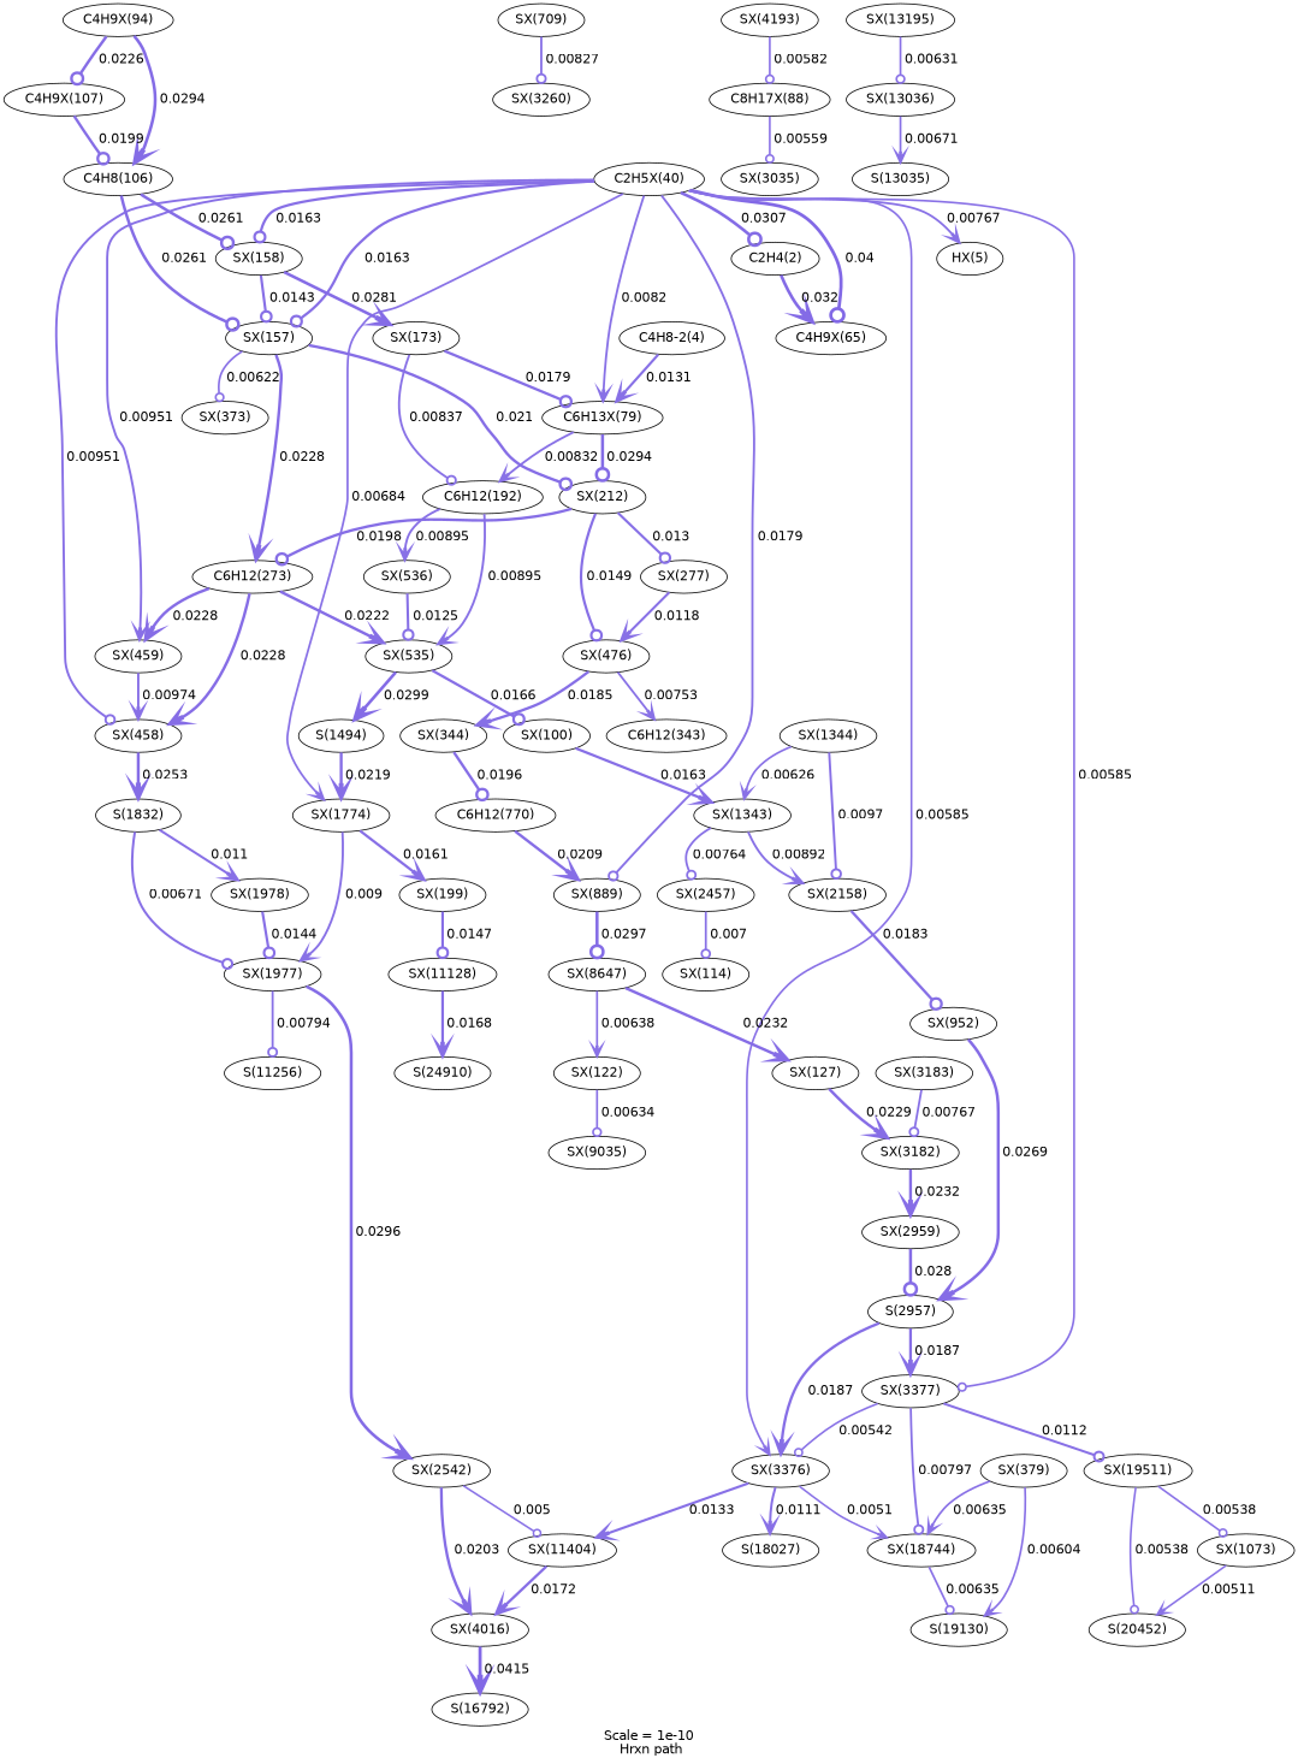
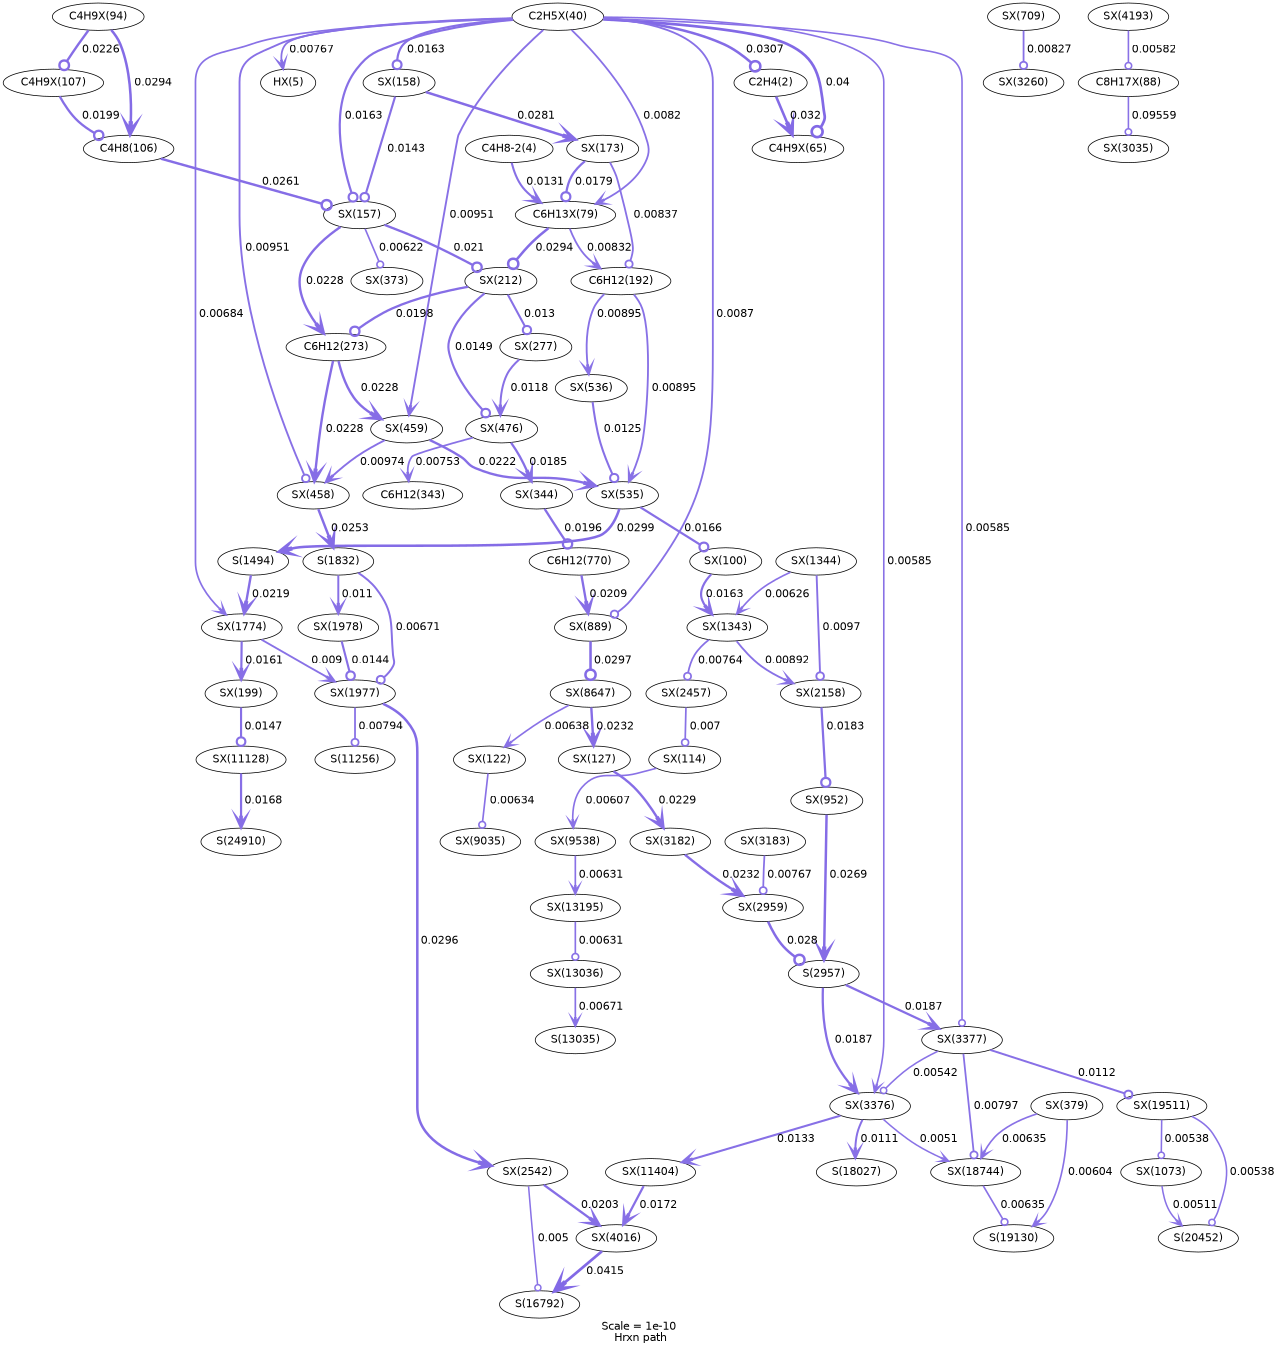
  digraph {
    fontname=Helvetica
    label="Scale = 1e-10\l Hrxn path"
    node [fontname=Helvetica]
    edge [arrowhead=vee arrowsize=1.09 color="0.7, 0.506, 0.9" fontname=Helvetica style="setlinewidth(2.18)"]
    n1 [label="C2H5X(40)"]
    n2 [label="C2H4(2)"]
    n3 [label="C4H9X(65)"]
    n4 [label="HX(5)"]
    n5 [label="SX(158)"]
    n6 [label="C6H13X(79)"]
    n7 [label="SX(157)"]
    n8 [label="SX(459)"]
    n9 [label="SX(458)"]
    n10 [label="SX(889)"]
    n11 [label="SX(1774)"]
    n12 [label="SX(3376)"]
    n13 [label="SX(3377)"]
    n14 [label="SX(173)"]
    n15 [label="C6H12(192)"]
    n16 [label="SX(212)"]
    n17 [label="C6H12(273)"]
    n18 [label="SX(373)"]
    n19 [label="SX(535)"]
    n20 [label="S(1832)"]
    n21 [label="SX(8647)"]
    n22 [label="SX(1977)"]
    n23 [label="SX(199)"]
    n24 [label="SX(11404)"]
    n25 [label="SX(18744)"]
    n26 [label="S(18027)"]
    n27 [label="SX(19511)"]
    n28 [label="SX(536)"]
    n29 [label="SX(277)"]
    n30 [label="SX(476)"]
    n31 [label="SX(100)"]
    n32 [label="S(1494)"]
    n33 [label="SX(1978)"]
    n34 [label="SX(127)"]
    n35 [label="SX(122)"]
    n36 [label="SX(2542)"]
    n37 [label="S(11256)"]
    n38 [label="SX(11128)"]
    n39 [label="SX(4016)"]
    n40 [label="S(19130)"]
    n41 [label="SX(1073)"]
    n42 [label="S(20452)"]
    n43 [label="C4H8-2(4)"]
    n44 [label="C4H9X(94)"]
    n45 [label="C4H9X(107)"]
    n46 [label="C4H8(106)"]
    n47 [label="SX(344)"]
    n48 [label="C6H12(343)"]
    n49 [label="C6H12(770)"]
    n50 [label="SX(1343)"]
    n51 [label="SX(2158)"]
    n52 [label="SX(2457)"]
    n53 [label="SX(952)"]
    n54 [label="SX(114)"]
    n55 [label="SX(1344)"]
    n56 [label="S(2957)"]
+   n57 [label="SX(9538)"]
    n58 [label="SX(3183)"]
    n59 [label="SX(2959)"]
    n60 [label="SX(3182)"]
    n61 [label="SX(709)"]
    n62 [label="SX(3260)"]
    n63 [label="SX(4193)"]
    n64 [label="C8H17X(88)"]
    n65 [label="SX(3035)"]
    n66 [label="SX(9035)"]
    n67 [label="SX(13195)"]
    n68 [label="SX(13036)"]
    n69 [label="S(24910)"]
    n70 [label="S(16792)"]
    n71 [label="S(13035)"]
    n72 [label="SX(379)"]
    n1 -> n2 [arrowhead=odot arrowsize=1.68 color="0.7, 0.531, 0.9" label=" 0.0307" style="setlinewidth(3.37)"]
    n1 -> n3 [arrowhead=odot arrowsize=1.79 color="0.7, 0.54, 0.9" label=" 0.04" style="setlinewidth(3.57)"]
    n1 -> n4 [arrowsize=1.16 color="0.7, 0.508, 0.9" label=" 0.00767" style="setlinewidth(2.32)"]
    n1 -> n5 [arrowhead=odot arrowsize=1.45 color="0.7, 0.516, 0.9" label=" 0.0163" style="setlinewidth(2.89)"]
    n1 -> n6 [arrowsize=1.19 color="0.7, 0.508, 0.9" label=" 0.0082" style="setlinewidth(2.37)"]
    n1 -> n7 [arrowhead=odot arrowsize=1.45 color="0.7, 0.516, 0.9" label=" 0.0163" style="setlinewidth(2.89)"]
    n1 -> n8 [arrowsize=1.24 color="0.7, 0.51, 0.9" label=" 0.00951" style="setlinewidth(2.49)"]
    n1 -> n9 [arrowhead=odot arrowsize=1.24 color="0.7, 0.51, 0.9" label=" 0.00951" style="setlinewidth(2.49)"]
-   n1 -> n10 [arrowhead=odot arrowsize=1.21 color="0.7, 0.509, 0.9" label=" 0.0179" style="setlinewidth(2.42)"]
+   n1 -> n10 [arrowhead=odot arrowsize=1.21 color="0.7, 0.509, 0.9" label=" 0.0087" style="setlinewidth(2.42)"]
    n1 -> n11 [arrowsize=1.12 color="0.7, 0.507, 0.9" label=" 0.00684" style="setlinewidth(2.24)"]
    n1 -> n12 [arrowsize=1.06 label=" 0.00585" style="setlinewidth(2.12)"]
    n1 -> n13 [arrowhead=odot arrowsize=1.06 label=" 0.00585" style="setlinewidth(2.12)"]
    n2 -> n3 [arrowsize=1.7 color="0.7, 0.532, 0.9" label=" 0.032" style="setlinewidth(3.4)"]
    n5 -> n7 [arrowhead=odot arrowsize=1.4 color="0.7, 0.514, 0.9" label=" 0.0143" style="setlinewidth(2.8)"]
    n5 -> n14 [arrowsize=1.65 color="0.7, 0.528, 0.9" label=" 0.0281" style="setlinewidth(3.3)"]
    n6 -> n15 [arrowsize=1.19 color="0.7, 0.508, 0.9" label=" 0.00832" style="setlinewidth(2.38)"]
    n6 -> n16 [arrowhead=odot arrowsize=1.67 color="0.7, 0.529, 0.9" label=" 0.0294" style="setlinewidth(3.34)"]
    n7 -> n16 [arrowhead=odot arrowsize=1.54 color="0.7, 0.521, 0.9" label=" 0.021" style="setlinewidth(3.08)"]
    n7 -> n17 [arrowsize=1.57 color="0.7, 0.523, 0.9" label=" 0.0228" style="setlinewidth(3.14)"]
    n7 -> n18 [arrowhead=odot arrowsize=1.08 label=" 0.00622" style="setlinewidth(2.16)"]
    n8 -> n9 [arrowsize=1.25 color="0.7, 0.51, 0.9" label=" 0.00974" style="setlinewidth(2.5)"]
-   n17 -> n19 [arrowsize=1.56 color="0.7, 0.522, 0.9" label=" 0.0222" style="setlinewidth(3.13)"]
+   n8 -> n19 [arrowsize=1.56 color="0.7, 0.522, 0.9" label=" 0.0222" style="setlinewidth(3.13)"]
    n9 -> n20 [arrowsize=1.61 color="0.7, 0.525, 0.9" label=" 0.0253" style="setlinewidth(3.22)"]
    n10 -> n21 [arrowhead=odot arrowsize=1.67 color="0.7, 0.53, 0.9" label=" 0.0297" style="setlinewidth(3.35)"]
    n11 -> n22 [arrowsize=1.22 color="0.7, 0.509, 0.9" label=" 0.009" style="setlinewidth(2.44)"]
    n11 -> n23 [arrowsize=1.44 color="0.7, 0.516, 0.9" label=" 0.0161" style="setlinewidth(2.88)"]
    n12 -> n24 [arrowsize=1.37 color="0.7, 0.513, 0.9" label=" 0.0133" style="setlinewidth(2.74)"]
    n12 -> n25 [arrowsize=1.01 color="0.7, 0.505, 0.9" label=" 0.0051" style="setlinewidth(2.01)"]
    n12 -> n26 [arrowsize=1.3 color="0.7, 0.511, 0.9" label=" 0.0111" style="setlinewidth(2.6)"]
    n13 -> n12 [arrowhead=odot arrowsize=1.03 color="0.7, 0.505, 0.9" label=" 0.00542" style="setlinewidth(2.06)"]
    n13 -> n25 [arrowhead=odot arrowsize=1.18 color="0.7, 0.508, 0.9" label=" 0.00797" style="setlinewidth(2.35)"]
    n13 -> n27 [arrowhead=odot arrowsize=1.3 color="0.7, 0.511, 0.9" label=" 0.0112" style="setlinewidth(2.61)"]
    n14 -> n6 [arrowhead=odot arrowsize=1.48 color="0.7, 0.518, 0.9" label=" 0.0179" style="setlinewidth(2.96)"]
    n14 -> n15 [arrowhead=odot arrowsize=1.19 color="0.7, 0.508, 0.9" label=" 0.00837" style="setlinewidth(2.39)"]
    n15 -> n19 [arrowsize=1.22 color="0.7, 0.509, 0.9" label=" 0.00895" style="setlinewidth(2.44)"]
    n15 -> n28 [arrowsize=1.22 color="0.7, 0.509, 0.9" label=" 0.00895" style="setlinewidth(2.44)"]
    n16 -> n17 [arrowhead=odot arrowsize=1.52 color="0.7, 0.52, 0.9" label=" 0.0198" style="setlinewidth(3.04)"]
    n16 -> n29 [arrowhead=odot arrowsize=1.36 color="0.7, 0.513, 0.9" label=" 0.013" style="setlinewidth(2.72)"]
    n16 -> n30 [arrowhead=odot arrowsize=1.41 color="0.7, 0.515, 0.9" label=" 0.0149" style="setlinewidth(2.82)"]
    n17 -> n8 [arrowsize=1.57 color="0.7, 0.523, 0.9" label=" 0.0228" style="setlinewidth(3.15)"]
    n17 -> n9 [arrowsize=1.57 color="0.7, 0.523, 0.9" label=" 0.0228" style="setlinewidth(3.15)"]
    n19 -> n31 [arrowhead=odot arrowsize=1.45 color="0.7, 0.517, 0.9" label=" 0.0166" style="setlinewidth(2.91)"]
    n19 -> n32 [arrowsize=1.68 color="0.7, 0.53, 0.9" label=" 0.0299" style="setlinewidth(3.35)"]
    n20 -> n22 [arrowhead=odot arrowsize=1.3 color="0.7, 0.511, 0.9" label=" 0.00671" style="setlinewidth(2.6)"]
    n20 -> n33 [arrowsize=1.3 color="0.7, 0.511, 0.9" label=" 0.011" style="setlinewidth(2.6)"]
    n21 -> n34 [arrowsize=1.58 color="0.7, 0.523, 0.9" label=" 0.0232" style="setlinewidth(3.16)"]
    n21 -> n35 [label=" 0.00638"]
    n22 -> n36 [arrowsize=1.67 color="0.7, 0.53, 0.9" label=" 0.0296" style="setlinewidth(3.34)"]
    n22 -> n37 [arrowhead=odot arrowsize=1.17 color="0.7, 0.508, 0.9" label=" 0.00794" style="setlinewidth(2.35)"]
    n23 -> n38 [arrowhead=odot arrowsize=1.41 color="0.7, 0.515, 0.9" label=" 0.0147" style="setlinewidth(2.82)"]
    n24 -> n39 [arrowsize=1.47 color="0.7, 0.517, 0.9" label=" 0.0172" style="setlinewidth(2.93)"]
    n25 -> n40 [arrowhead=odot label=" 0.00635"]
    n27 -> n41 [arrowhead=odot arrowsize=1.03 color="0.7, 0.505, 0.9" label=" 0.00538" style="setlinewidth(2.06)"]
    n27 -> n42 [arrowhead=odot arrowsize=1.03 color="0.7, 0.505, 0.9" label=" 0.00538" style="setlinewidth(2.06)"]
    n28 -> n19 [arrowhead=odot arrowsize=1.35 color="0.7, 0.513, 0.9" label=" 0.0125" style="setlinewidth(2.69)"]
    n29 -> n30 [arrowsize=1.32 color="0.7, 0.512, 0.9" label=" 0.0118" style="setlinewidth(2.65)"]
    n30 -> n47 [arrowsize=1.49 color="0.7, 0.518, 0.9" label=" 0.0185" style="setlinewidth(2.99)"]
    n30 -> n48 [arrowsize=1.15 color="0.7, 0.508, 0.9" label=" 0.00753" style="setlinewidth(2.31)"]
    n31 -> n50 [arrowsize=1.45 color="0.7, 0.516, 0.9" label=" 0.0163" style="setlinewidth(2.89)"]
    n32 -> n11 [arrowsize=1.56 color="0.7, 0.522, 0.9" label=" 0.0219" style="setlinewidth(3.12)"]
    n33 -> n22 [arrowhead=odot arrowsize=1.4 color="0.7, 0.514, 0.9" label=" 0.0144" style="setlinewidth(2.8)"]
    n34 -> n60 [arrowsize=1.57 color="0.7, 0.523, 0.9" label=" 0.0229" style="setlinewidth(3.15)"]
    n35 -> n66 [arrowhead=odot label=" 0.00634"]
-   n36 -> n24 [arrowhead=odot arrowsize=1 color="0.7, 0.505, 0.9" label=" 0.005" style="setlinewidth(2)"]
+   n36 -> n70 [arrowhead=odot arrowsize=1 color="0.7, 0.505, 0.9" label=" 0.005" style="setlinewidth(2)"]
    n36 -> n39 [arrowsize=1.53 color="0.7, 0.52, 0.9" label=" 0.0203" style="setlinewidth(3.06)"]
    n38 -> n69 [arrowsize=1.46 color="0.7, 0.517, 0.9" label=" 0.0168" style="setlinewidth(2.91)"]
    n39 -> n70 [arrowsize=1.8 color="0.7, 0.541, 0.9" label=" 0.0415" style="setlinewidth(3.6)"]
    n41 -> n42 [arrowsize=1.01 color="0.7, 0.505, 0.9" label=" 0.00511" style="setlinewidth(2.02)"]
    n43 -> n6 [arrowsize=1.36 color="0.7, 0.513, 0.9" label=" 0.0131" style="setlinewidth(2.73)"]
    n44 -> n45 [arrowhead=odot arrowsize=1.57 color="0.7, 0.523, 0.9" label=" 0.0226" style="setlinewidth(3.14)"]
    n44 -> n46 [arrowsize=1.67 color="0.7, 0.529, 0.9" label=" 0.0294" style="setlinewidth(3.34)"]
    n45 -> n46 [arrowhead=odot arrowsize=1.52 color="0.7, 0.52, 0.9" label=" 0.0199" style="setlinewidth(3.04)"]
-   n46 -> n5 [arrowhead=odot arrowsize=1.62 color="0.7, 0.526, 0.9" label=" 0.0261" style="setlinewidth(3.25)"]
    n46 -> n7 [arrowhead=odot arrowsize=1.62 color="0.7, 0.526, 0.9" label=" 0.0261" style="setlinewidth(3.25)"]
    n47 -> n49 [arrowhead=odot arrowsize=1.52 color="0.7, 0.52, 0.9" label=" 0.0196" style="setlinewidth(3.03)"]
    n49 -> n10 [arrowsize=1.54 color="0.7, 0.521, 0.9" label=" 0.0209" style="setlinewidth(3.08)"]
    n50 -> n51 [arrowsize=1.22 color="0.7, 0.509, 0.9" label=" 0.00892" style="setlinewidth(2.44)"]
    n50 -> n52 [arrowhead=odot arrowsize=1.16 color="0.7, 0.508, 0.9" label=" 0.00764" style="setlinewidth(2.32)"]
    n51 -> n53 [arrowhead=odot arrowsize=1.49 color="0.7, 0.518, 0.9" label=" 0.0183" style="setlinewidth(2.98)"]
    n52 -> n54 [arrowhead=odot arrowsize=1.13 color="0.7, 0.507, 0.9" label=" 0.007" style="setlinewidth(2.25)"]
    n53 -> n56 [arrowsize=1.64 color="0.7, 0.527, 0.9" label=" 0.0269" style="setlinewidth(3.27)"]
+   n54 -> n57 [arrowsize=1.07 label=" 0.00607" style="setlinewidth(2.15)"]
    n55 -> n50 [arrowsize=1.08 label=" 0.00626" style="setlinewidth(2.17)"]
    n55 -> n51 [arrowhead=odot arrowsize=1.25 color="0.7, 0.51, 0.9" label=" 0.0097" style="setlinewidth(2.5)"]
    n56 -> n12 [arrowsize=1.5 color="0.7, 0.519, 0.9" label=" 0.0187" style="setlinewidth(3)"]
    n56 -> n13 [arrowsize=1.5 color="0.7, 0.519, 0.9" label=" 0.0187" style="setlinewidth(3)"]
-   n58 -> n60 [arrowhead=odot arrowsize=1.16 color="0.7, 0.508, 0.9" label=" 0.00767" style="setlinewidth(2.32)"]
+   n57 -> n67 [label=" 0.00631"]
+   n58 -> n59 [arrowhead=odot arrowsize=1.16 color="0.7, 0.508, 0.9" label=" 0.00767" style="setlinewidth(2.32)"]
    n59 -> n56 [arrowhead=odot arrowsize=1.65 color="0.7, 0.528, 0.9" label=" 0.028" style="setlinewidth(3.3)"]
    n60 -> n59 [arrowsize=1.58 color="0.7, 0.523, 0.9" label=" 0.0232" style="setlinewidth(3.16)"]
    n61 -> n62 [arrowhead=odot arrowsize=1.19 color="0.7, 0.508, 0.9" label=" 0.00827" style="setlinewidth(2.38)"]
    n63 -> n64 [arrowhead=odot arrowsize=1.06 label=" 0.00582" style="setlinewidth(2.11)"]
-   n64 -> n65 [arrowhead=odot arrowsize=1.04 label=" 0.00559" style="setlinewidth(2.08)"]
+   n64 -> n65 [arrowhead=odot arrowsize=1.04 label=" 0.09559" style="setlinewidth(2.08)"]
    n67 -> n68 [arrowhead=odot label=" 0.00631"]
    n68 -> n71 [arrowsize=1.11 color="0.7, 0.507, 0.9" label=" 0.00671" style="setlinewidth(2.22)"]
    n72 -> n25 [label=" 0.00635"]
    n72 -> n40 [arrowsize=1.07 label=" 0.00604" style="setlinewidth(2.14)"]
  }
